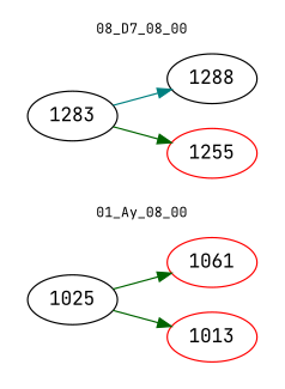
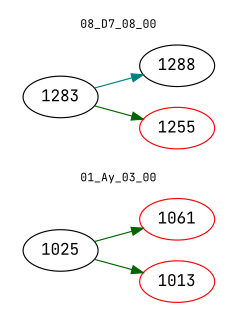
  digraph {
    fontname="JetBrains Mono"
    rankdir=LR
    node [color=black fontname="JetBrains Mono"]
    edge [color=darkgreen fontname="JetBrains Mono"]
    n1 [label=1025]
    n2 [color=red label=1013]
    n3 [color=red label=1061]
    n4 [label=1283]
    n5 [color=red label=1255]
    n6 [label=1288]
    subgraph cluster_1 {
      color=white
      fontsize=10
-     label="01_Ay_08_00"
+     label="01_Ay_03_00"
      n1
      n2
      n3
    }
    subgraph cluster_2 {
      color=white
      fontsize=10
      label="08_D7_08_00"
      n4
      n5
      n6
    }
    n1 -> n2
    n1 -> n3
    n4 -> n5
    n4 -> n6 [color=teal]
  }
